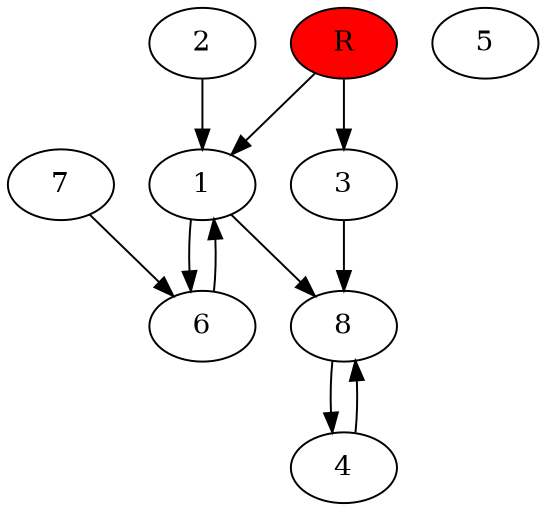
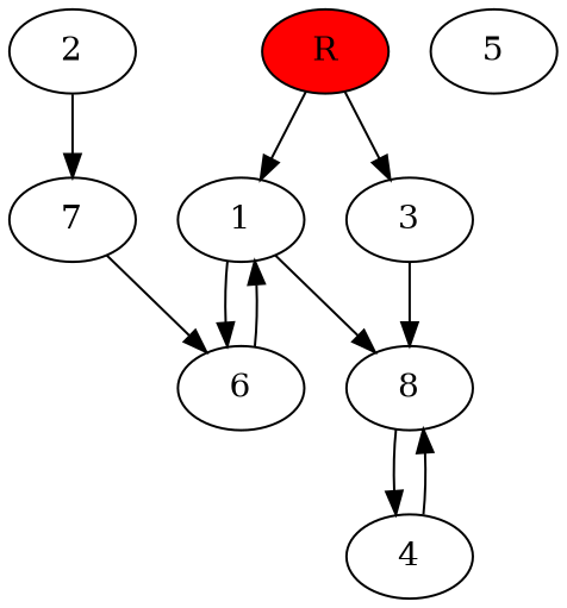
  digraph {
    1
    6
    8
    4
    2
    3
    5
    7
    R [fillcolor="#ff0000" style=filled]
    1 -> 6
    1 -> 8
    6 -> 1
    8 -> 4
    4 -> 8
-   2 -> 1
+   2 -> 7
    3 -> 8
    7 -> 6
    R -> 1
    R -> 3
  }
